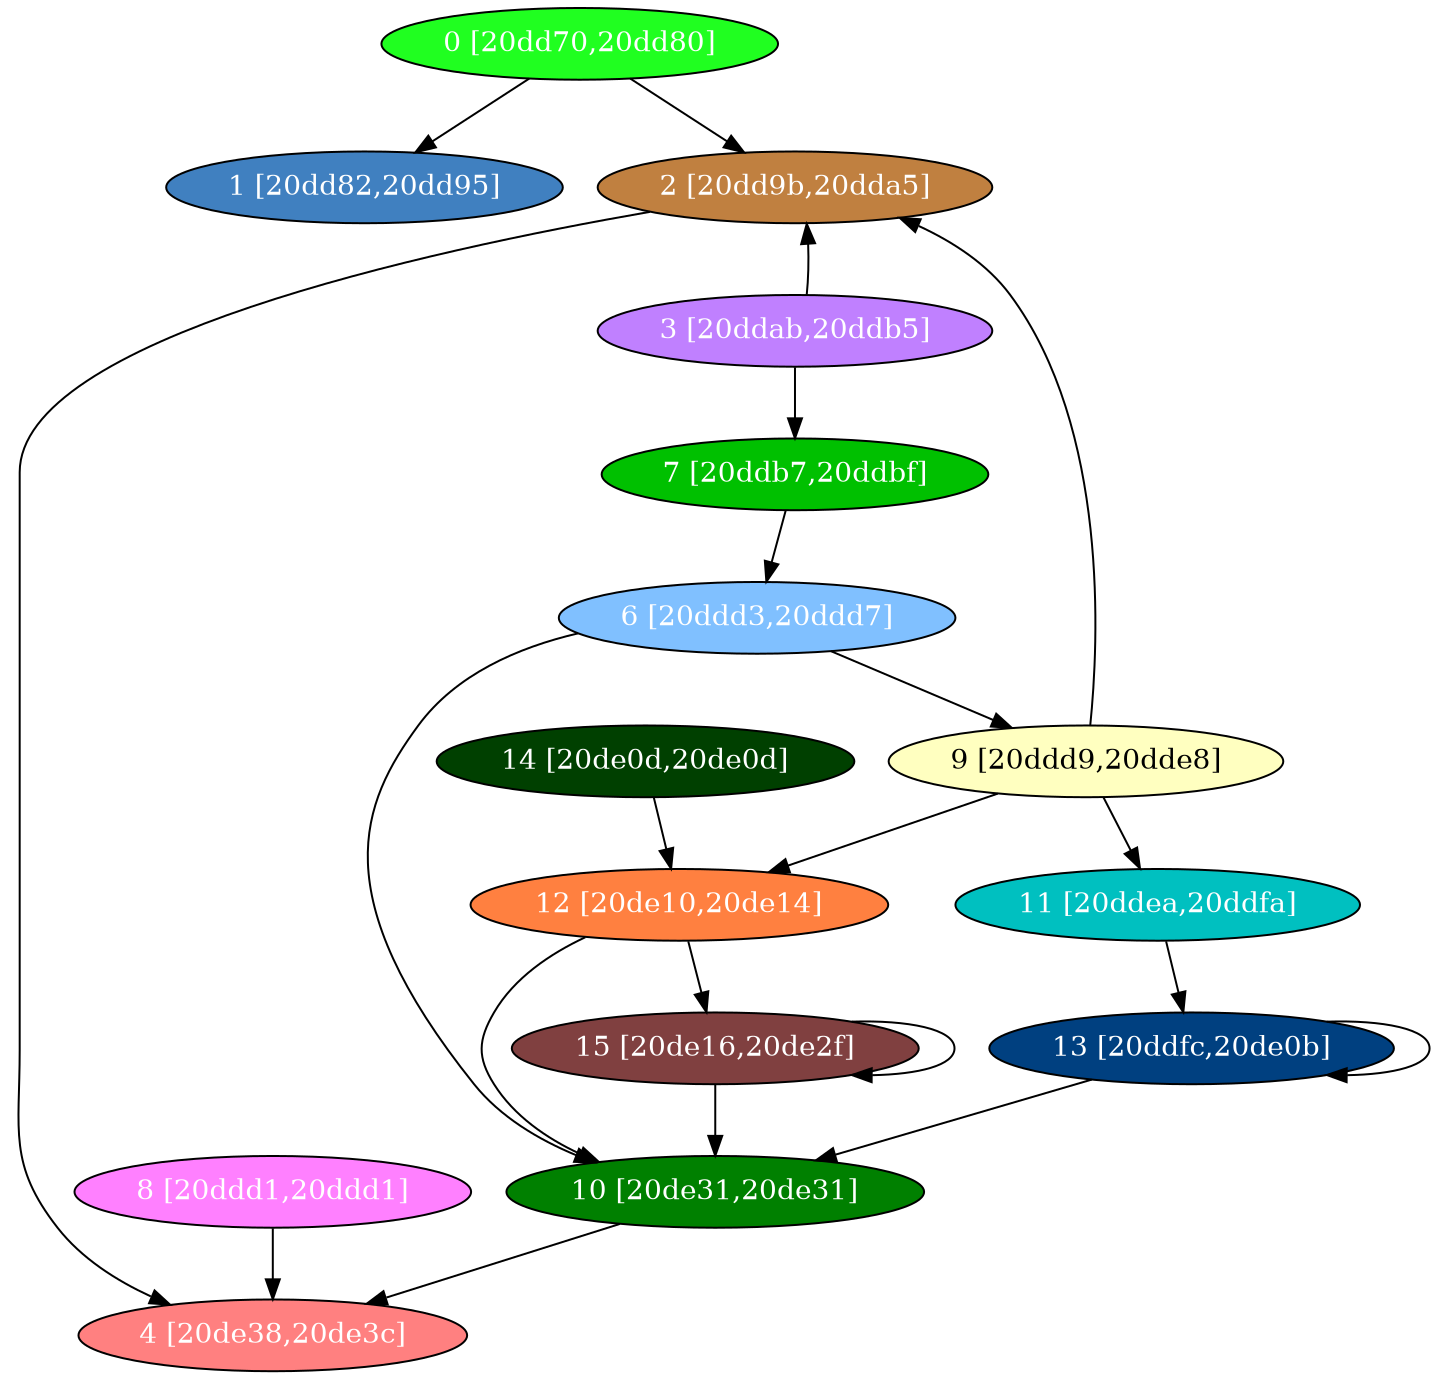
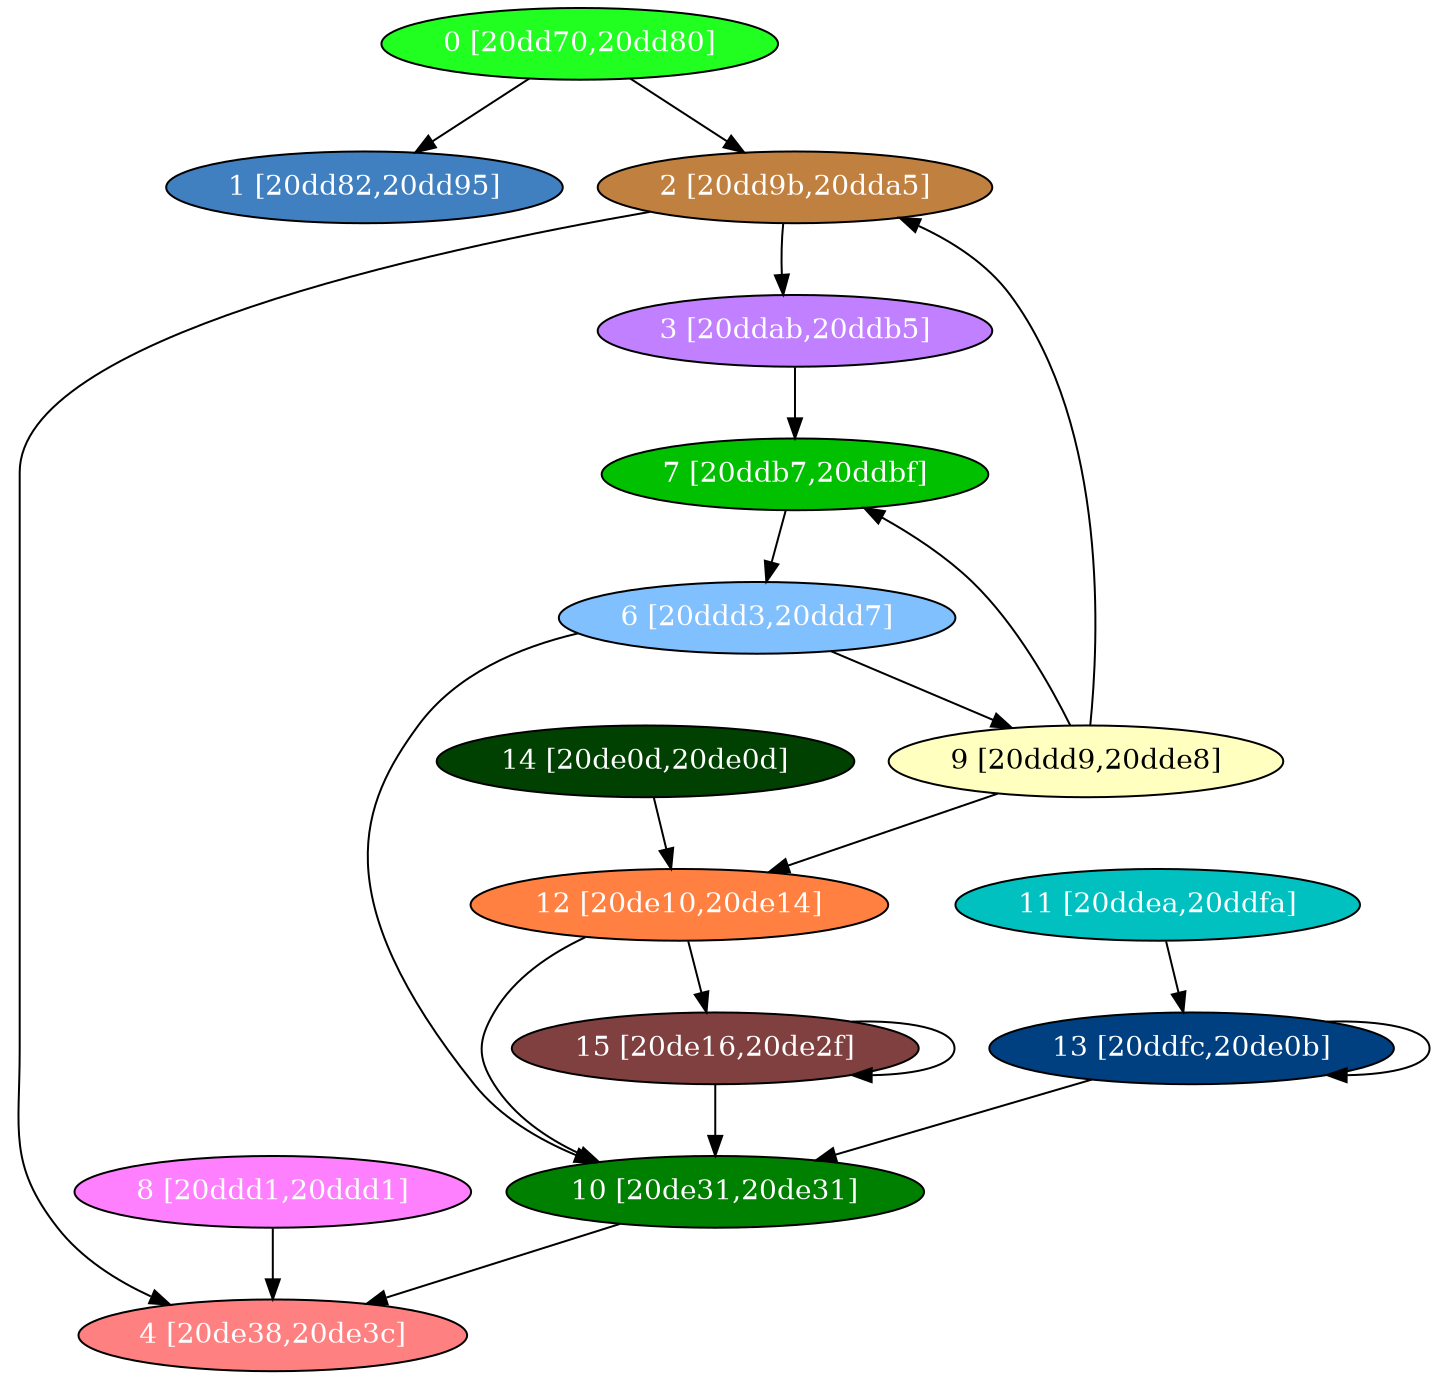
  digraph {
    node [fontcolor="#ffffff" shape=oval style=filled]
    n1 [fillcolor="#20FF20" label="0 [20dd70,20dd80]"]
    n2 [fillcolor="#4080C0" label="1 [20dd82,20dd95]"]
    n3 [fillcolor="#C08040" label="2 [20dd9b,20dda5]"]
    n4 [fillcolor="#C080FF" label="3 [20ddab,20ddb5]"]
    n5 [fillcolor="#FF8080" label="4 [20de38,20de3c]"]
    n6 [fillcolor="#00C000" label="7 [20ddb7,20ddbf]"]
    n7 [fillcolor="#80C0FF" label="6 [20ddd3,20ddd7]"]
    n8 [fillcolor="#FF80FF" label="8 [20ddd1,20ddd1]"]
    n9 [fillcolor="#FFFFC0" fontcolor="#000000" label="9 [20ddd9,20dde8]"]
    n10 [fillcolor="#008000" label="10 [20de31,20de31]"]
    n11 [fillcolor="#00C0C0" label="11 [20ddea,20ddfa]"]
    n12 [fillcolor="#FF8040" label="12 [20de10,20de14]"]
    n13 [fillcolor="#004080" label="13 [20ddfc,20de0b]"]
    n14 [fillcolor="#804040" label="15 [20de16,20de2f]"]
    n15 [fillcolor="#004000" label="14 [20de0d,20de0d]"]
    n1 -> n2
    n1 -> n3
-   n4 -> n3
+   n3 -> n4
    n3 -> n5
    n4 -> n6
    n6 -> n7
    n7 -> n9
    n7 -> n10
    n8 -> n5
    n9 -> n3
-   n9 -> n11
+   n9 -> n6
    n9 -> n12
    n10 -> n5
    n11 -> n13
    n12 -> n10
    n12 -> n14
    n13 -> n10
    n13 -> n13
    n14 -> n10
    n14 -> n14
    n15 -> n12
  }
